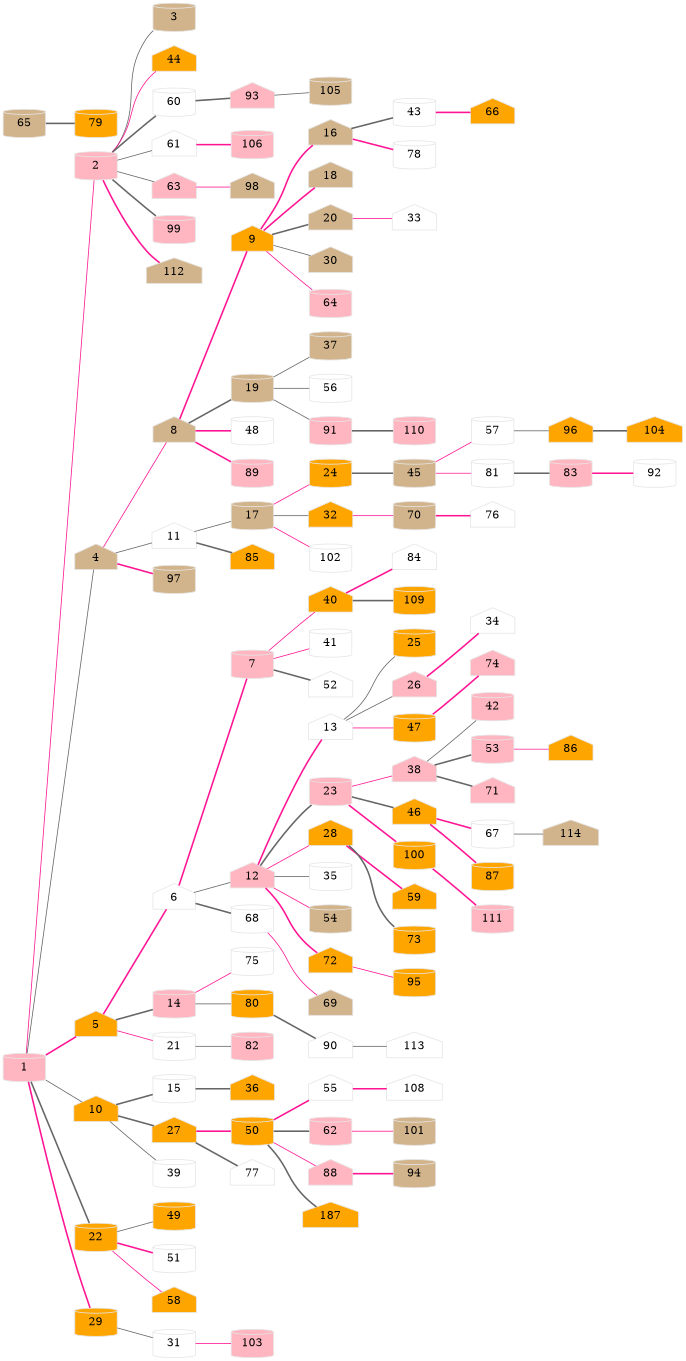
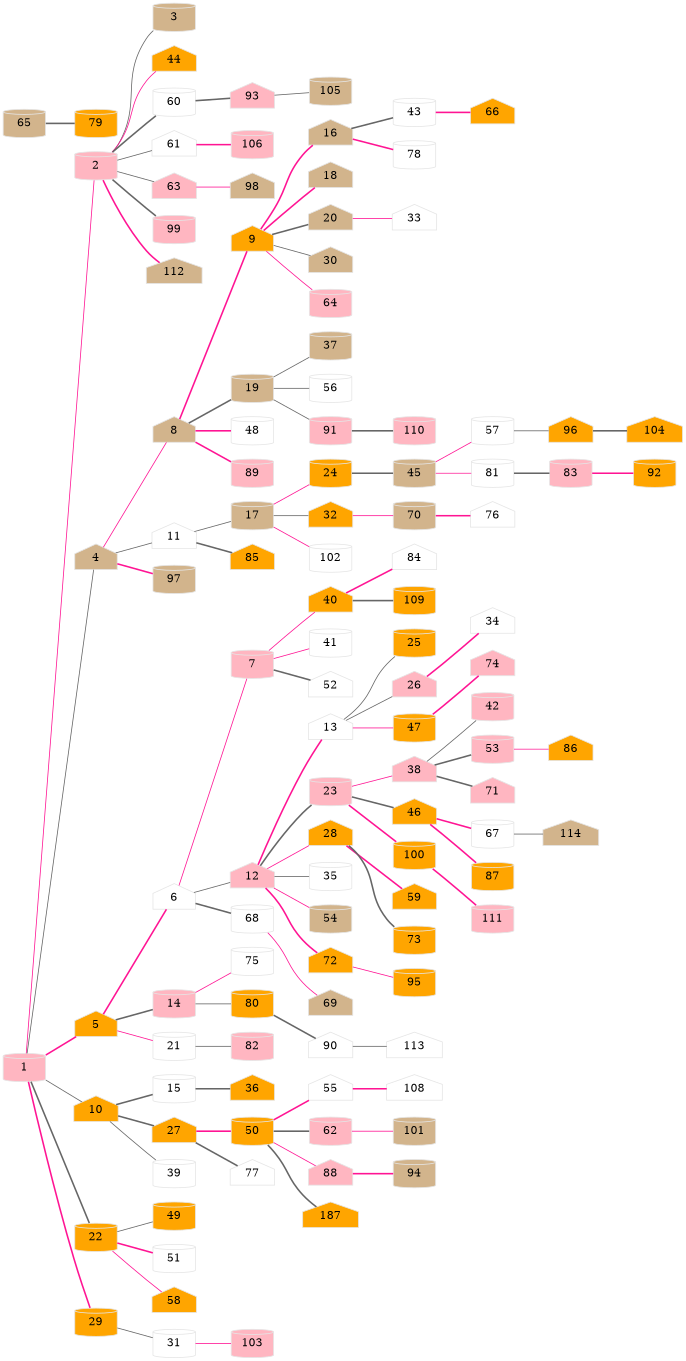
  graph {
    rankdir=LR
    node [color=gray90 fillcolor=orange shape=cylinder style=filled]
    edge [color=deeppink style=bold]
    1 [fillcolor=lightpink]
    2 [fillcolor=lightpink]
    4 [fillcolor=tan shape=house]
    5 [shape=house]
    10 [shape=house]
    22
    29
    3 [fillcolor=tan]
    44 [shape=house]
    60 [fillcolor=white]
    61 [fillcolor=white shape=house]
    63 [fillcolor=lightpink shape=house]
    99 [fillcolor=lightpink]
    112 [fillcolor=tan shape=house]
    8 [fillcolor=tan shape=house]
    11 [fillcolor=white shape=house]
    97 [fillcolor=tan]
    6 [fillcolor=white shape=house]
    14 [fillcolor=lightpink]
    21 [fillcolor=white]
    15 [fillcolor=white]
    27 [shape=house]
    39 [fillcolor=white]
    49
    51 [fillcolor=white]
    58 [shape=house]
    31 [fillcolor=white]
    93 [fillcolor=lightpink shape=house]
    106 [fillcolor=lightpink]
    98 [fillcolor=tan shape=house]
    9 [shape=house]
    19 [fillcolor=tan]
    48 [fillcolor=white]
    89 [fillcolor=lightpink]
    17 [fillcolor=tan]
    85 [shape=house]
    7 [fillcolor=lightpink]
    12 [fillcolor=lightpink shape=house]
    68 [fillcolor=white]
    75 [fillcolor=white]
    80
    82 [fillcolor=lightpink]
    40 [shape=house]
    41 [fillcolor=white]
    52 [fillcolor=white shape=house]
    13 [fillcolor=white shape=house]
    23 [fillcolor=lightpink]
    28 [shape=house]
    35 [fillcolor=white]
    54 [fillcolor=tan]
    72 [shape=house]
    69 [fillcolor=tan shape=house]
    84 [fillcolor=white shape=house]
    109
    16 [fillcolor=tan shape=house]
    18 [fillcolor=tan shape=house]
    20 [fillcolor=tan shape=house]
    30 [fillcolor=tan shape=house]
    64 [fillcolor=lightpink]
    37 [fillcolor=tan]
    56 [fillcolor=white]
    91 [fillcolor=lightpink]
    43 [fillcolor=white]
    78 [fillcolor=white]
    33 [fillcolor=white shape=house]
    36 [shape=house]
    50
    77 [fillcolor=white shape=house]
    24
    32 [shape=house]
    102 [fillcolor=white]
    25
    26 [fillcolor=lightpink shape=house]
    47
    38 [fillcolor=lightpink shape=house]
    46 [shape=house]
    100
    59 [shape=house]
    73
    95
    34 [fillcolor=white shape=house]
    74 [fillcolor=lightpink shape=house]
    90 [fillcolor=white shape=house]
    66 [shape=house]
    45 [fillcolor=tan]
    70 [fillcolor=tan]
    110 [fillcolor=lightpink]
    42 [fillcolor=lightpink]
    53 [fillcolor=lightpink]
    71 [fillcolor=lightpink shape=house]
    67 [fillcolor=white]
    87
    111 [fillcolor=lightpink]
    57 [fillcolor=white]
    81 [fillcolor=white]
    55 [fillcolor=white shape=house]
    62 [fillcolor=lightpink]
    88 [fillcolor=lightpink shape=house]
    n99 [label=187 shape=house]
    103 [fillcolor=lightpink]
    76 [fillcolor=white shape=house]
    86 [shape=house]
    65 [fillcolor=tan]
    79
    96 [shape=house]
    83 [fillcolor=lightpink]
    114 [fillcolor=tan shape=house]
    108 [fillcolor=white shape=house]
    101 [fillcolor=tan]
    94 [fillcolor=tan]
    104 [shape=house]
    105 [fillcolor=tan]
    113 [fillcolor=white shape=house]
-   92 [fillcolor=white]
+   92
    1 -- 2 [style=solid]
    1 -- 4 [color=gray40 style=solid]
    1 -- 5
    1 -- 10 [color=gray40 style=solid]
    1 -- 22 [color=gray40]
    1 -- 29
    2 -- 3 [color=gray40 style=solid]
    2 -- 44 [style=solid]
    2 -- 60 [color=gray40]
    2 -- 61 [color=gray40 style=solid]
    2 -- 63 [color=gray40 style=solid]
    2 -- 99 [color=gray40]
    2 -- 112
    4 -- 8 [style=solid]
    4 -- 11 [color=gray40 style=solid]
    4 -- 97
    5 -- 6
    5 -- 14 [color=gray40]
    5 -- 21 [style=solid]
    10 -- 15 [color=gray40]
    10 -- 27 [color=gray40]
    10 -- 39 [color=gray40 style=solid]
    22 -- 49 [color=gray40 style=solid]
    22 -- 51
    22 -- 58 [style=solid]
    29 -- 31 [color=gray40 style=solid]
    60 -- 93 [color=gray40]
    61 -- 106
    63 -- 98 [style=solid]
    8 -- 9
    8 -- 19 [color=gray40]
    8 -- 48
    8 -- 89
    11 -- 17 [color=gray40 style=solid]
    11 -- 85 [color=gray40]
-   6 -- 7
+   6 -- 7 [style=solid]
    6 -- 12 [color=gray40 style=solid]
    6 -- 68 [color=gray40]
    14 -- 75 [style=solid]
    14 -- 80 [color=gray40 style=solid]
    21 -- 82 [color=gray40 style=solid]
    15 -- 36 [color=gray40]
    27 -- 50
    27 -- 77 [color=gray40]
    31 -- 103 [style=solid]
    93 -- 105 [color=gray40 style=solid]
    9 -- 16
    9 -- 18
    9 -- 20 [color=gray40]
    9 -- 30 [color=gray40 style=solid]
    9 -- 64 [style=solid]
    19 -- 37 [color=gray40 style=solid]
    19 -- 56 [color=gray40 style=solid]
    19 -- 91 [color=gray40 style=solid]
    17 -- 24 [style=solid]
    17 -- 32 [color=gray40 style=solid]
    17 -- 102 [style=solid]
    7 -- 40 [style=solid]
    7 -- 41 [style=solid]
    7 -- 52 [color=gray40]
    12 -- 13
    12 -- 23 [color=gray40]
    12 -- 28 [style=solid]
    12 -- 35 [color=gray40 style=solid]
    12 -- 54 [style=solid]
    12 -- 72
    68 -- 69 [style=solid]
    80 -- 90 [color=gray40]
    40 -- 84
    40 -- 109 [color=gray40]
    13 -- 25 [color=gray40 style=solid]
    13 -- 26 [color=gray40 style=solid]
    13 -- 47 [style=solid]
    23 -- 38 [style=solid]
    23 -- 46 [color=gray40]
    23 -- 100
    28 -- 59
    28 -- 73 [color=gray40]
    72 -- 95 [style=solid]
    16 -- 43 [color=gray40]
    16 -- 78
    20 -- 33 [style=solid]
    91 -- 110 [color=gray40]
    43 -- 66
    50 -- 55
    50 -- 62 [color=gray40]
    50 -- 88 [style=solid]
    50 -- n99 [color=gray40]
    24 -- 45 [color=gray40]
    32 -- 70 [style=solid]
    26 -- 34
    47 -- 74
    38 -- 42 [color=gray40 style=solid]
    38 -- 53 [color=gray40]
    38 -- 71 [color=gray40]
    46 -- 67
    46 -- 87
    100 -- 111
    90 -- 113 [color=gray40 style=solid]
    45 -- 57 [style=solid]
    45 -- 81 [style=solid]
    70 -- 76
    53 -- 86 [style=solid]
    67 -- 114 [color=gray40 style=solid]
    57 -- 96 [color=gray40 style=solid]
    81 -- 83 [color=gray40]
    55 -- 108
    62 -- 101 [style=solid]
    88 -- 94
    65 -- 79 [color=gray40]
    96 -- 104 [color=gray40]
    83 -- 92
  }
